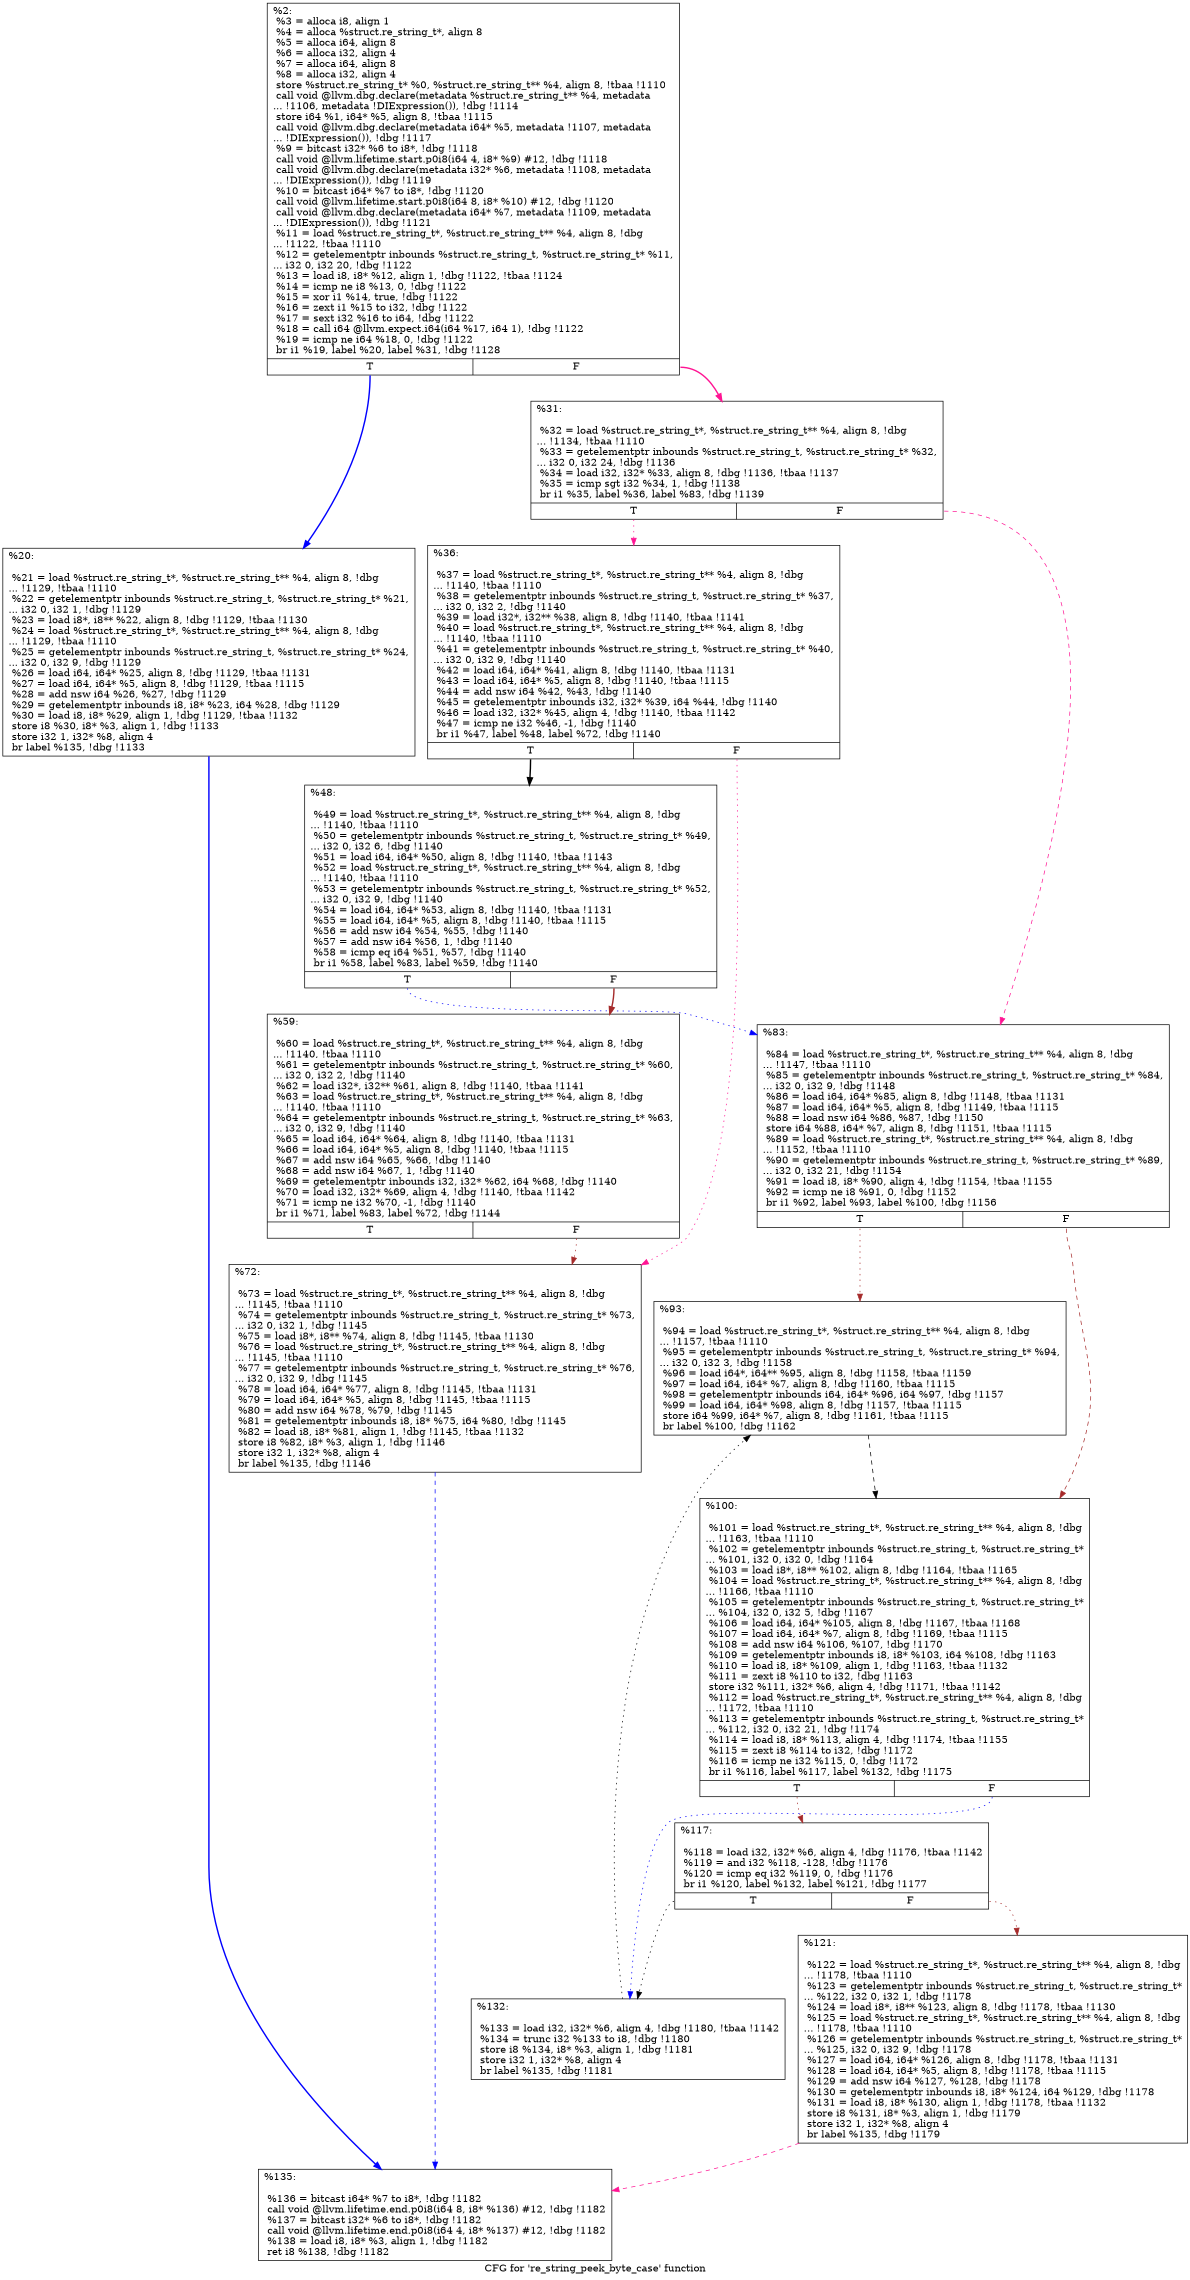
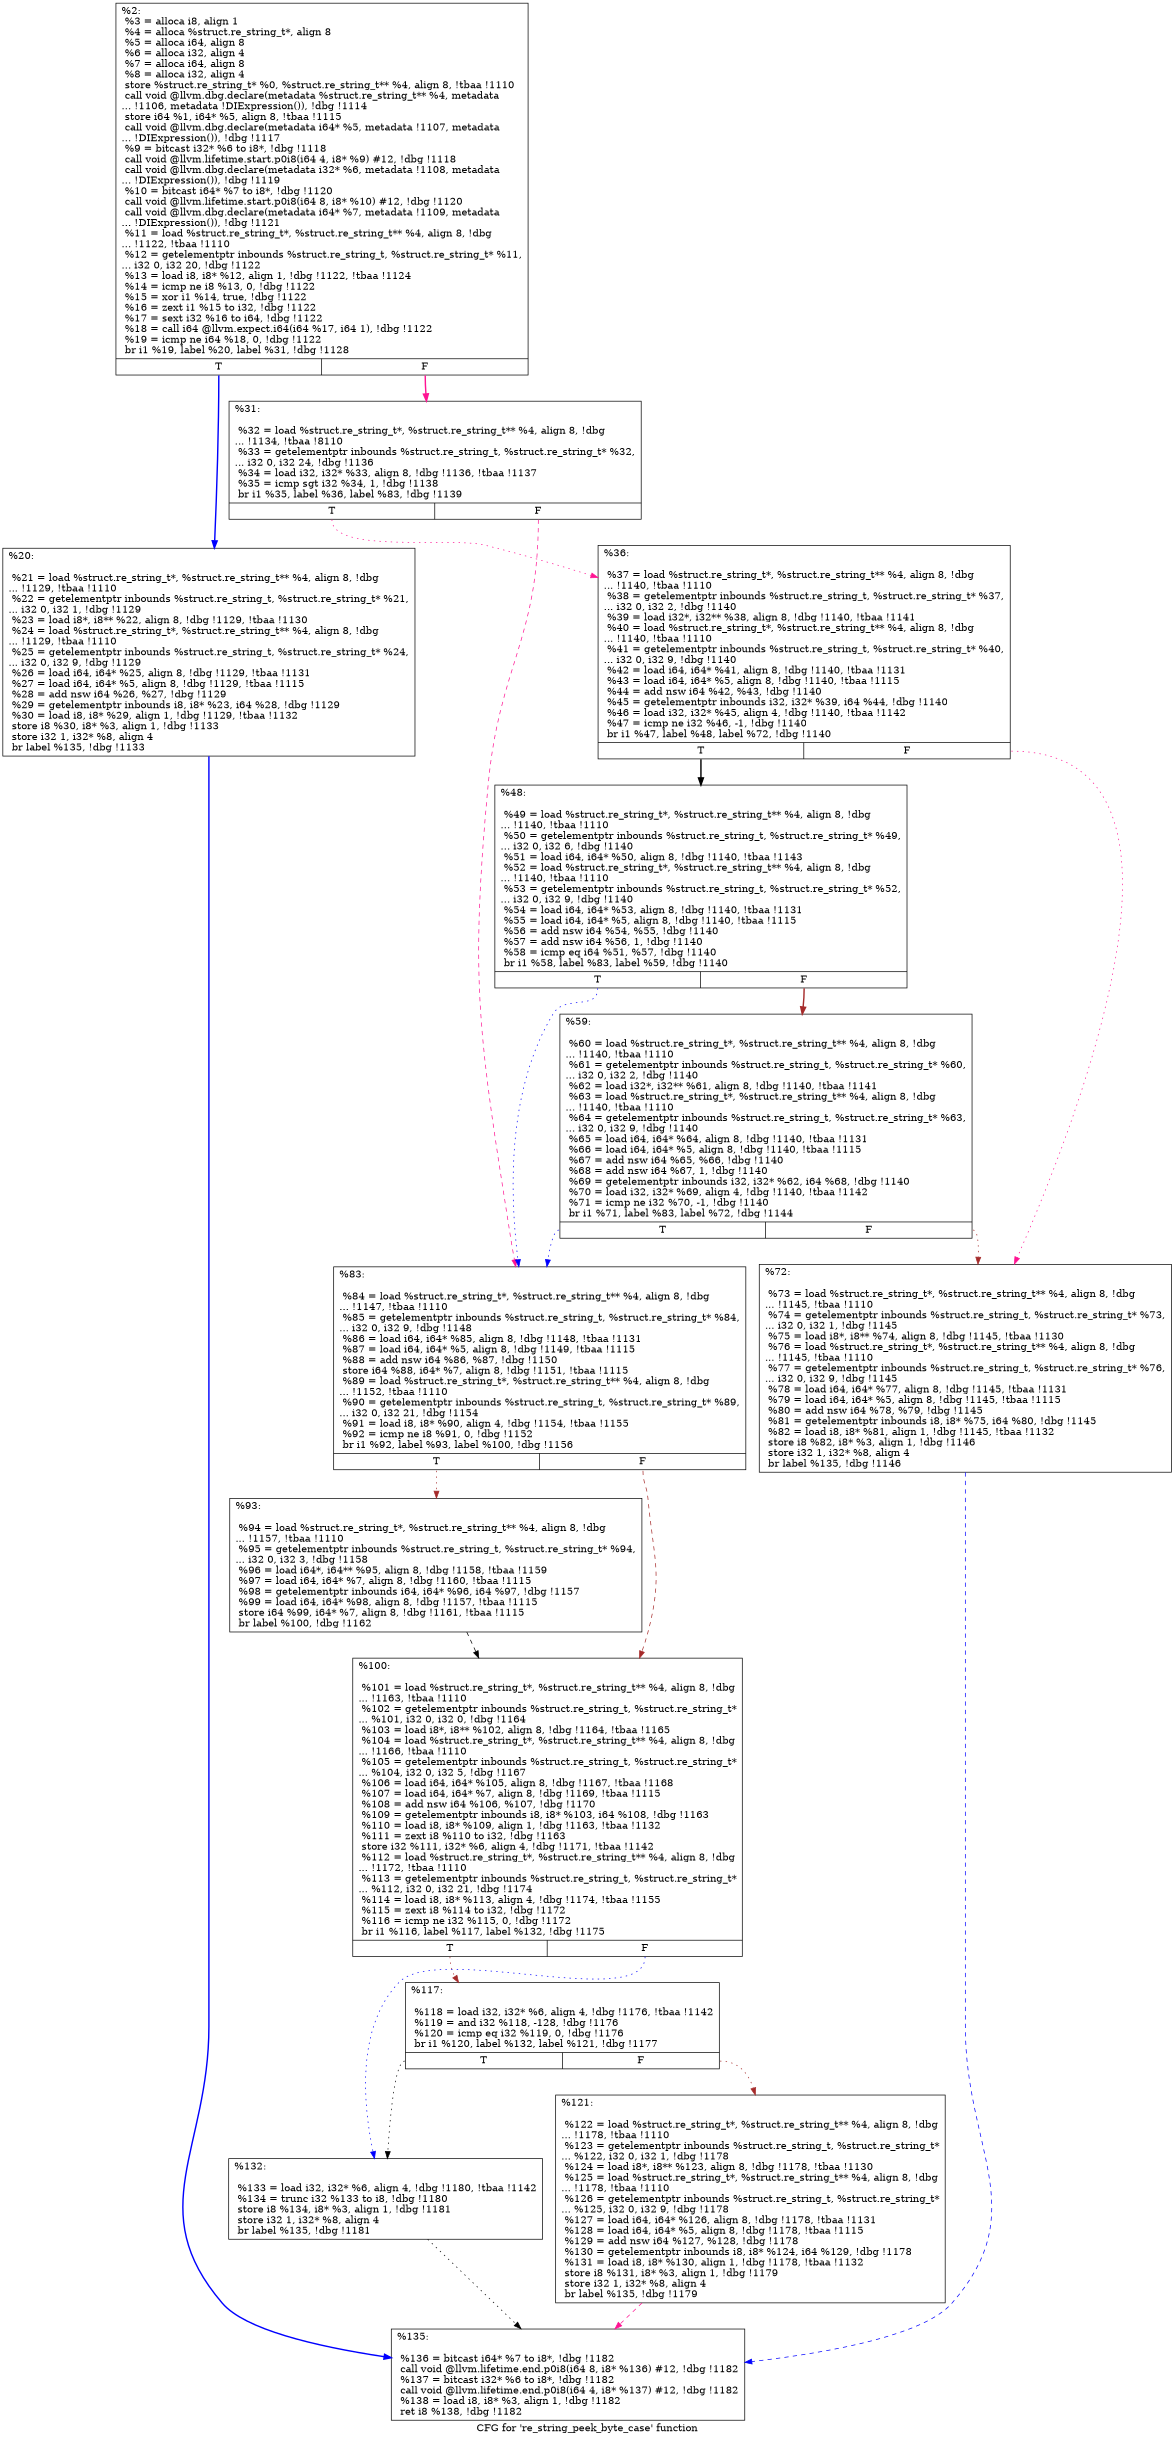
  digraph {
    label="CFG for 're_string_peek_byte_case' function"
    node [shape=record]
    edge [color=blue style=dotted tailport=s0]
    n1 [label="{%2:\l  %3 = alloca i8, align 1\l  %4 = alloca %struct.re_string_t*, align 8\l  %5 = alloca i64, align 8\l  %6 = alloca i32, align 4\l  %7 = alloca i64, align 8\l  %8 = alloca i32, align 4\l  store %struct.re_string_t* %0, %struct.re_string_t** %4, align 8, !tbaa !1110\l  call void @llvm.dbg.declare(metadata %struct.re_string_t** %4, metadata\l... !1106, metadata !DIExpression()), !dbg !1114\l  store i64 %1, i64* %5, align 8, !tbaa !1115\l  call void @llvm.dbg.declare(metadata i64* %5, metadata !1107, metadata\l... !DIExpression()), !dbg !1117\l  %9 = bitcast i32* %6 to i8*, !dbg !1118\l  call void @llvm.lifetime.start.p0i8(i64 4, i8* %9) #12, !dbg !1118\l  call void @llvm.dbg.declare(metadata i32* %6, metadata !1108, metadata\l... !DIExpression()), !dbg !1119\l  %10 = bitcast i64* %7 to i8*, !dbg !1120\l  call void @llvm.lifetime.start.p0i8(i64 8, i8* %10) #12, !dbg !1120\l  call void @llvm.dbg.declare(metadata i64* %7, metadata !1109, metadata\l... !DIExpression()), !dbg !1121\l  %11 = load %struct.re_string_t*, %struct.re_string_t** %4, align 8, !dbg\l... !1122, !tbaa !1110\l  %12 = getelementptr inbounds %struct.re_string_t, %struct.re_string_t* %11,\l... i32 0, i32 20, !dbg !1122\l  %13 = load i8, i8* %12, align 1, !dbg !1122, !tbaa !1124\l  %14 = icmp ne i8 %13, 0, !dbg !1122\l  %15 = xor i1 %14, true, !dbg !1122\l  %16 = zext i1 %15 to i32, !dbg !1122\l  %17 = sext i32 %16 to i64, !dbg !1122\l  %18 = call i64 @llvm.expect.i64(i64 %17, i64 1), !dbg !1122\l  %19 = icmp ne i64 %18, 0, !dbg !1122\l  br i1 %19, label %20, label %31, !dbg !1128\l|{<s0>T|<s1>F}}"]
    n2 [label="{%20:\l\l  %21 = load %struct.re_string_t*, %struct.re_string_t** %4, align 8, !dbg\l... !1129, !tbaa !1110\l  %22 = getelementptr inbounds %struct.re_string_t, %struct.re_string_t* %21,\l... i32 0, i32 1, !dbg !1129\l  %23 = load i8*, i8** %22, align 8, !dbg !1129, !tbaa !1130\l  %24 = load %struct.re_string_t*, %struct.re_string_t** %4, align 8, !dbg\l... !1129, !tbaa !1110\l  %25 = getelementptr inbounds %struct.re_string_t, %struct.re_string_t* %24,\l... i32 0, i32 9, !dbg !1129\l  %26 = load i64, i64* %25, align 8, !dbg !1129, !tbaa !1131\l  %27 = load i64, i64* %5, align 8, !dbg !1129, !tbaa !1115\l  %28 = add nsw i64 %26, %27, !dbg !1129\l  %29 = getelementptr inbounds i8, i8* %23, i64 %28, !dbg !1129\l  %30 = load i8, i8* %29, align 1, !dbg !1129, !tbaa !1132\l  store i8 %30, i8* %3, align 1, !dbg !1133\l  store i32 1, i32* %8, align 4\l  br label %135, !dbg !1133\l}"]
-   n3 [label="{%31:\l\l  %32 = load %struct.re_string_t*, %struct.re_string_t** %4, align 8, !dbg\l... !1134, !tbaa !1110\l  %33 = getelementptr inbounds %struct.re_string_t, %struct.re_string_t* %32,\l... i32 0, i32 24, !dbg !1136\l  %34 = load i32, i32* %33, align 8, !dbg !1136, !tbaa !1137\l  %35 = icmp sgt i32 %34, 1, !dbg !1138\l  br i1 %35, label %36, label %83, !dbg !1139\l|{<s0>T|<s1>F}}"]
+   n3 [label="{%31:\l\l  %32 = load %struct.re_string_t*, %struct.re_string_t** %4, align 8, !dbg\l... !1134, !tbaa !8110\l  %33 = getelementptr inbounds %struct.re_string_t, %struct.re_string_t* %32,\l... i32 0, i32 24, !dbg !1136\l  %34 = load i32, i32* %33, align 8, !dbg !1136, !tbaa !1137\l  %35 = icmp sgt i32 %34, 1, !dbg !1138\l  br i1 %35, label %36, label %83, !dbg !1139\l|{<s0>T|<s1>F}}"]
    n4 [label="{%135:\l\l  %136 = bitcast i64* %7 to i8*, !dbg !1182\l  call void @llvm.lifetime.end.p0i8(i64 8, i8* %136) #12, !dbg !1182\l  %137 = bitcast i32* %6 to i8*, !dbg !1182\l  call void @llvm.lifetime.end.p0i8(i64 4, i8* %137) #12, !dbg !1182\l  %138 = load i8, i8* %3, align 1, !dbg !1182\l  ret i8 %138, !dbg !1182\l}"]
    n5 [label="{%36:\l\l  %37 = load %struct.re_string_t*, %struct.re_string_t** %4, align 8, !dbg\l... !1140, !tbaa !1110\l  %38 = getelementptr inbounds %struct.re_string_t, %struct.re_string_t* %37,\l... i32 0, i32 2, !dbg !1140\l  %39 = load i32*, i32** %38, align 8, !dbg !1140, !tbaa !1141\l  %40 = load %struct.re_string_t*, %struct.re_string_t** %4, align 8, !dbg\l... !1140, !tbaa !1110\l  %41 = getelementptr inbounds %struct.re_string_t, %struct.re_string_t* %40,\l... i32 0, i32 9, !dbg !1140\l  %42 = load i64, i64* %41, align 8, !dbg !1140, !tbaa !1131\l  %43 = load i64, i64* %5, align 8, !dbg !1140, !tbaa !1115\l  %44 = add nsw i64 %42, %43, !dbg !1140\l  %45 = getelementptr inbounds i32, i32* %39, i64 %44, !dbg !1140\l  %46 = load i32, i32* %45, align 4, !dbg !1140, !tbaa !1142\l  %47 = icmp ne i32 %46, -1, !dbg !1140\l  br i1 %47, label %48, label %72, !dbg !1140\l|{<s0>T|<s1>F}}"]
-   n6 [label="{%83:\l\l  %84 = load %struct.re_string_t*, %struct.re_string_t** %4, align 8, !dbg\l... !1147, !tbaa !1110\l  %85 = getelementptr inbounds %struct.re_string_t, %struct.re_string_t* %84,\l... i32 0, i32 9, !dbg !1148\l  %86 = load i64, i64* %85, align 8, !dbg !1148, !tbaa !1131\l  %87 = load i64, i64* %5, align 8, !dbg !1149, !tbaa !1115\l  %88 = load nsw i64 %86, %87, !dbg !1150\l  store i64 %88, i64* %7, align 8, !dbg !1151, !tbaa !1115\l  %89 = load %struct.re_string_t*, %struct.re_string_t** %4, align 8, !dbg\l... !1152, !tbaa !1110\l  %90 = getelementptr inbounds %struct.re_string_t, %struct.re_string_t* %89,\l... i32 0, i32 21, !dbg !1154\l  %91 = load i8, i8* %90, align 4, !dbg !1154, !tbaa !1155\l  %92 = icmp ne i8 %91, 0, !dbg !1152\l  br i1 %92, label %93, label %100, !dbg !1156\l|{<s0>T|<s1>F}}"]
+   n6 [label="{%83:\l\l  %84 = load %struct.re_string_t*, %struct.re_string_t** %4, align 8, !dbg\l... !1147, !tbaa !1110\l  %85 = getelementptr inbounds %struct.re_string_t, %struct.re_string_t* %84,\l... i32 0, i32 9, !dbg !1148\l  %86 = load i64, i64* %85, align 8, !dbg !1148, !tbaa !1131\l  %87 = load i64, i64* %5, align 8, !dbg !1149, !tbaa !1115\l  %88 = add nsw i64 %86, %87, !dbg !1150\l  store i64 %88, i64* %7, align 8, !dbg !1151, !tbaa !1115\l  %89 = load %struct.re_string_t*, %struct.re_string_t** %4, align 8, !dbg\l... !1152, !tbaa !1110\l  %90 = getelementptr inbounds %struct.re_string_t, %struct.re_string_t* %89,\l... i32 0, i32 21, !dbg !1154\l  %91 = load i8, i8* %90, align 4, !dbg !1154, !tbaa !1155\l  %92 = icmp ne i8 %91, 0, !dbg !1152\l  br i1 %92, label %93, label %100, !dbg !1156\l|{<s0>T|<s1>F}}"]
    n7 [label="{%48:\l\l  %49 = load %struct.re_string_t*, %struct.re_string_t** %4, align 8, !dbg\l... !1140, !tbaa !1110\l  %50 = getelementptr inbounds %struct.re_string_t, %struct.re_string_t* %49,\l... i32 0, i32 6, !dbg !1140\l  %51 = load i64, i64* %50, align 8, !dbg !1140, !tbaa !1143\l  %52 = load %struct.re_string_t*, %struct.re_string_t** %4, align 8, !dbg\l... !1140, !tbaa !1110\l  %53 = getelementptr inbounds %struct.re_string_t, %struct.re_string_t* %52,\l... i32 0, i32 9, !dbg !1140\l  %54 = load i64, i64* %53, align 8, !dbg !1140, !tbaa !1131\l  %55 = load i64, i64* %5, align 8, !dbg !1140, !tbaa !1115\l  %56 = add nsw i64 %54, %55, !dbg !1140\l  %57 = add nsw i64 %56, 1, !dbg !1140\l  %58 = icmp eq i64 %51, %57, !dbg !1140\l  br i1 %58, label %83, label %59, !dbg !1140\l|{<s0>T|<s1>F}}"]
    n8 [label="{%72:\l\l  %73 = load %struct.re_string_t*, %struct.re_string_t** %4, align 8, !dbg\l... !1145, !tbaa !1110\l  %74 = getelementptr inbounds %struct.re_string_t, %struct.re_string_t* %73,\l... i32 0, i32 1, !dbg !1145\l  %75 = load i8*, i8** %74, align 8, !dbg !1145, !tbaa !1130\l  %76 = load %struct.re_string_t*, %struct.re_string_t** %4, align 8, !dbg\l... !1145, !tbaa !1110\l  %77 = getelementptr inbounds %struct.re_string_t, %struct.re_string_t* %76,\l... i32 0, i32 9, !dbg !1145\l  %78 = load i64, i64* %77, align 8, !dbg !1145, !tbaa !1131\l  %79 = load i64, i64* %5, align 8, !dbg !1145, !tbaa !1115\l  %80 = add nsw i64 %78, %79, !dbg !1145\l  %81 = getelementptr inbounds i8, i8* %75, i64 %80, !dbg !1145\l  %82 = load i8, i8* %81, align 1, !dbg !1145, !tbaa !1132\l  store i8 %82, i8* %3, align 1, !dbg !1146\l  store i32 1, i32* %8, align 4\l  br label %135, !dbg !1146\l}"]
    n9 [label="{%93:\l\l  %94 = load %struct.re_string_t*, %struct.re_string_t** %4, align 8, !dbg\l... !1157, !tbaa !1110\l  %95 = getelementptr inbounds %struct.re_string_t, %struct.re_string_t* %94,\l... i32 0, i32 3, !dbg !1158\l  %96 = load i64*, i64** %95, align 8, !dbg !1158, !tbaa !1159\l  %97 = load i64, i64* %7, align 8, !dbg !1160, !tbaa !1115\l  %98 = getelementptr inbounds i64, i64* %96, i64 %97, !dbg !1157\l  %99 = load i64, i64* %98, align 8, !dbg !1157, !tbaa !1115\l  store i64 %99, i64* %7, align 8, !dbg !1161, !tbaa !1115\l  br label %100, !dbg !1162\l}"]
    n10 [label="{%100:\l\l  %101 = load %struct.re_string_t*, %struct.re_string_t** %4, align 8, !dbg\l... !1163, !tbaa !1110\l  %102 = getelementptr inbounds %struct.re_string_t, %struct.re_string_t*\l... %101, i32 0, i32 0, !dbg !1164\l  %103 = load i8*, i8** %102, align 8, !dbg !1164, !tbaa !1165\l  %104 = load %struct.re_string_t*, %struct.re_string_t** %4, align 8, !dbg\l... !1166, !tbaa !1110\l  %105 = getelementptr inbounds %struct.re_string_t, %struct.re_string_t*\l... %104, i32 0, i32 5, !dbg !1167\l  %106 = load i64, i64* %105, align 8, !dbg !1167, !tbaa !1168\l  %107 = load i64, i64* %7, align 8, !dbg !1169, !tbaa !1115\l  %108 = add nsw i64 %106, %107, !dbg !1170\l  %109 = getelementptr inbounds i8, i8* %103, i64 %108, !dbg !1163\l  %110 = load i8, i8* %109, align 1, !dbg !1163, !tbaa !1132\l  %111 = zext i8 %110 to i32, !dbg !1163\l  store i32 %111, i32* %6, align 4, !dbg !1171, !tbaa !1142\l  %112 = load %struct.re_string_t*, %struct.re_string_t** %4, align 8, !dbg\l... !1172, !tbaa !1110\l  %113 = getelementptr inbounds %struct.re_string_t, %struct.re_string_t*\l... %112, i32 0, i32 21, !dbg !1174\l  %114 = load i8, i8* %113, align 4, !dbg !1174, !tbaa !1155\l  %115 = zext i8 %114 to i32, !dbg !1172\l  %116 = icmp ne i32 %115, 0, !dbg !1172\l  br i1 %116, label %117, label %132, !dbg !1175\l|{<s0>T|<s1>F}}"]
    n11 [label="{%59:\l\l  %60 = load %struct.re_string_t*, %struct.re_string_t** %4, align 8, !dbg\l... !1140, !tbaa !1110\l  %61 = getelementptr inbounds %struct.re_string_t, %struct.re_string_t* %60,\l... i32 0, i32 2, !dbg !1140\l  %62 = load i32*, i32** %61, align 8, !dbg !1140, !tbaa !1141\l  %63 = load %struct.re_string_t*, %struct.re_string_t** %4, align 8, !dbg\l... !1140, !tbaa !1110\l  %64 = getelementptr inbounds %struct.re_string_t, %struct.re_string_t* %63,\l... i32 0, i32 9, !dbg !1140\l  %65 = load i64, i64* %64, align 8, !dbg !1140, !tbaa !1131\l  %66 = load i64, i64* %5, align 8, !dbg !1140, !tbaa !1115\l  %67 = add nsw i64 %65, %66, !dbg !1140\l  %68 = add nsw i64 %67, 1, !dbg !1140\l  %69 = getelementptr inbounds i32, i32* %62, i64 %68, !dbg !1140\l  %70 = load i32, i32* %69, align 4, !dbg !1140, !tbaa !1142\l  %71 = icmp ne i32 %70, -1, !dbg !1140\l  br i1 %71, label %83, label %72, !dbg !1144\l|{<s0>T|<s1>F}}"]
    n12 [label="{%117:\l\l  %118 = load i32, i32* %6, align 4, !dbg !1176, !tbaa !1142\l  %119 = and i32 %118, -128, !dbg !1176\l  %120 = icmp eq i32 %119, 0, !dbg !1176\l  br i1 %120, label %132, label %121, !dbg !1177\l|{<s0>T|<s1>F}}"]
    n13 [label="{%132:\l\l  %133 = load i32, i32* %6, align 4, !dbg !1180, !tbaa !1142\l  %134 = trunc i32 %133 to i8, !dbg !1180\l  store i8 %134, i8* %3, align 1, !dbg !1181\l  store i32 1, i32* %8, align 4\l  br label %135, !dbg !1181\l}"]
    n14 [label="{%121:\l\l  %122 = load %struct.re_string_t*, %struct.re_string_t** %4, align 8, !dbg\l... !1178, !tbaa !1110\l  %123 = getelementptr inbounds %struct.re_string_t, %struct.re_string_t*\l... %122, i32 0, i32 1, !dbg !1178\l  %124 = load i8*, i8** %123, align 8, !dbg !1178, !tbaa !1130\l  %125 = load %struct.re_string_t*, %struct.re_string_t** %4, align 8, !dbg\l... !1178, !tbaa !1110\l  %126 = getelementptr inbounds %struct.re_string_t, %struct.re_string_t*\l... %125, i32 0, i32 9, !dbg !1178\l  %127 = load i64, i64* %126, align 8, !dbg !1178, !tbaa !1131\l  %128 = load i64, i64* %5, align 8, !dbg !1178, !tbaa !1115\l  %129 = add nsw i64 %127, %128, !dbg !1178\l  %130 = getelementptr inbounds i8, i8* %124, i64 %129, !dbg !1178\l  %131 = load i8, i8* %130, align 1, !dbg !1178, !tbaa !1132\l  store i8 %131, i8* %3, align 1, !dbg !1179\l  store i32 1, i32* %8, align 4\l  br label %135, !dbg !1179\l}"]
    n1 -> n2 [style=bold]
    n1 -> n3 [color=deeppink style=bold tailport=s1]
    n2 -> n4 [style=bold]
    n3 -> n5 [color=deeppink]
    n3 -> n6 [color=deeppink style=dashed tailport=s1]
    n5 -> n7 [color=black style=bold]
    n5 -> n8 [color=deeppink tailport=s1]
    n6 -> n9 [color=brown]
    n6 -> n10 [color=brown style=dashed tailport=s1]
    n7 -> n6
    n7 -> n11 [color=brown style=bold tailport=s1]
    n8 -> n4 [style=dashed]
    n9 -> n10 [color=black style=dashed]
    n10 -> n12 [color=brown]
    n10 -> n13 [tailport=s1]
+   n11 -> n6
    n11 -> n8 [color=brown tailport=s1]
    n12 -> n13 [color=black]
    n12 -> n14 [color=brown tailport=s1]
-   n13 -> n9 [color=black]
+   n13 -> n4 [color=black]
    n14 -> n4 [color=deeppink style=dashed]
  }
